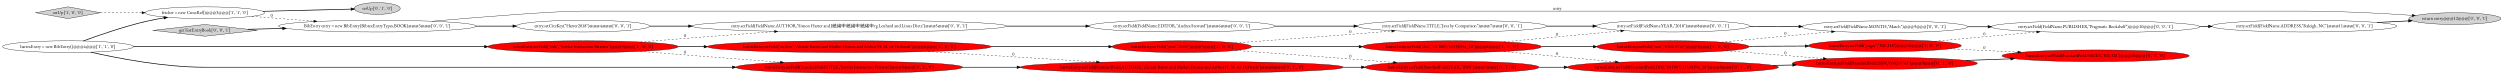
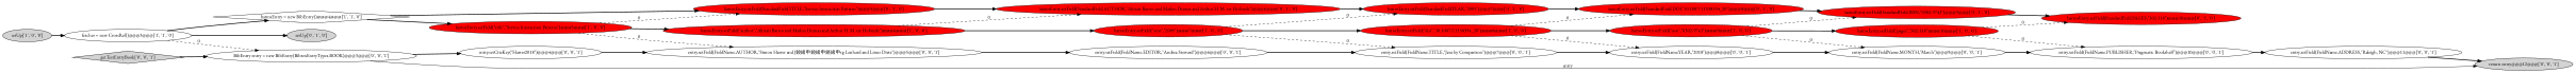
  digraph {
    fontname="EB Garamond"
    rankdir=LR
    node [fillcolor=red fontname="EB Garamond" shape=ellipse style=filled]
    edge [fontname="EB Garamond" style=bold]
-   n1 [fillcolor=lightgray label="setUp['1', '0', '0']" shape=diamond]
+   n1 [fillcolor=lightgray label="setUp['1', '0', '0']"]
    n2 [fillcolor=white label="fetcher = new CrossRef()@@@3@@@['1', '1', '0']"]
    n3 [fillcolor=lightgray label="setUp['0', '1', '0']"]
-   n4 [fillcolor=white label="barrosEntry = new BibEntry()@@@4@@@['1', '1', '0']"]
+   n4 [fillcolor=white label="barrosEntry = new BibEntry()@@@4@@@['1', '1', '0']" shape=diamond]
    n5 [fillcolor=white label="BibEntry entry = new BibEntry(BibtexEntryTypes.BOOK)@@@3@@@['0', '0', '1']"]
    n6 [label="barrosEntry.setField(\"doi\",\"10.1007/11538394_20\")@@@8@@@['1', '0', '0']"]
    n7 [fillcolor=white label="entry.setField(FieldName.YEAR,\"2018\")@@@8@@@['0', '0', '1']"]
    n8 [label="barrosEntry.setField(StandardField.DOI,\"10.1007/11538394_20\")@@@8@@@['0', '1', '0']"]
    n9 [label="barrosEntry.setField(\"issn\",\"0302-9743\")@@@9@@@['1', '0', '0']"]
    n10 [fillcolor=white label="entry.setField(FieldName.MONTH,\"March\")@@@9@@@['0', '0', '1']"]
    n11 [label="barrosEntry.setField(StandardField.ISSN,\"0302-9743\")@@@9@@@['0', '1', '0']"]
    n12 [label="barrosEntry.setField(\"pages\",\"302-318\")@@@10@@@['1', '0', '0']"]
    n13 [fillcolor=white label="entry.setField(FieldName.AUTHOR,\"Simon Harrer and J鐃緒申鐃緒申鐃緒申rg Lenhard and Linus Dietz\")@@@5@@@['0', '0', '1']"]
    n14 [fillcolor=white label="entry.setField(FieldName.EDITOR,\"Andrea Steward\")@@@6@@@['0', '0', '1']"]
    n15 [fillcolor=white label="entry.setField(FieldName.TITLE,\"Java by Comparison\")@@@7@@@['0', '0', '1']"]
    n16 [label="barrosEntry.setField(\"title\",\"Service Interaction Patterns\")@@@5@@@['1', '0', '0']"]
    n17 [label="barrosEntry.setField(StandardField.TITLE,\"Service Interaction Patterns\")@@@5@@@['0', '1', '0']"]
    n18 [label="barrosEntry.setField(\"author\",\"Alistair Barros and Marlon Dumas and Arthur H. M. ter Hofstede\")@@@6@@@['1', '0', '0']"]
    n19 [label="barrosEntry.setField(StandardField.AUTHOR,\"Alistair Barros and Marlon Dumas and Arthur H. M. ter Hofstede\")@@@6@@@['0', '1', '0']"]
    n20 [label="barrosEntry.setField(\"year\",\"2005\")@@@7@@@['1', '0', '0']"]
    n21 [label="barrosEntry.setField(StandardField.PAGES,\"302-318\")@@@10@@@['0', '1', '0']"]
    n22 [fillcolor=white label="entry.setField(FieldName.PUBLISHER,\"Pragmatic Bookshelf\")@@@10@@@['0', '0', '1']"]
    n23 [fillcolor=lightgray label="return entry@@@12@@@['0', '0', '1']"]
    n24 [label="barrosEntry.setField(StandardField.YEAR,\"2005\")@@@7@@@['0', '1', '0']"]
    n25 [fillcolor=white label="entry.setField(FieldName.ADDRESS,\"Raleigh, NC\")@@@11@@@['0', '0', '1']"]
    n26 [fillcolor=white label="entry.setCiteKey(\"Harrer2018\")@@@4@@@['0', '0', '1']"]
    n27 [fillcolor=lightgray label="getTestEntryBook['0', '0', '1']" shape=diamond]
-   n1 -> n2 [style=dashed]
+   n1 -> n2
    n2 -> n3
-   n4 -> n2
+   n2 -> n4
    n2 -> n5 [label=0 style=dashed]
    n4 -> n16
    n4 -> n17
    n5 -> n23 [label=entry style=solid]
    n5 -> n26
    n6 -> n7 [label=0 style=dashed]
    n6 -> n8 [label=0 style=dashed]
    n6 -> n9
    n7 -> n10
    n8 -> n11
    n9 -> n10 [label=0 style=dashed]
    n9 -> n11 [label=0 style=dashed]
    n9 -> n12
    n10 -> n22
    n11 -> n21
    n12 -> n21 [label=0 style=dashed]
    n12 -> n22 [label=0 style=dashed]
    n13 -> n14
    n14 -> n15
    n15 -> n7
    n16 -> n13 [label=0 style=dashed]
    n16 -> n17 [label=0 style=dashed]
    n16 -> n18
    n17 -> n19
    n18 -> n19 [label=0 style=dashed]
    n18 -> n20
    n19 -> n24
    n20 -> n6
    n20 -> n15 [label=0 style=dashed]
    n20 -> n24 [label=0 style=dashed]
    n22 -> n25
    n24 -> n8
    n25 -> n23
    n26 -> n13
    n27 -> n5
  }
